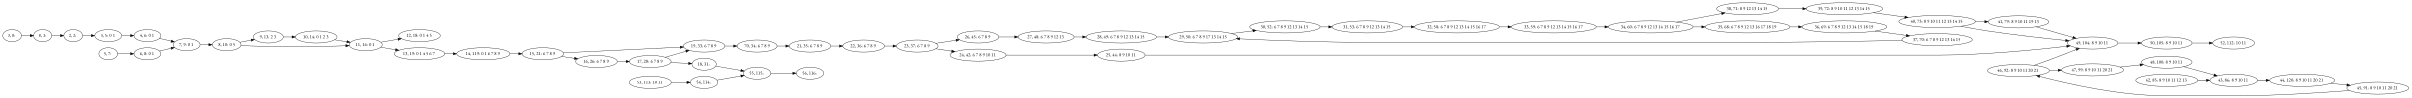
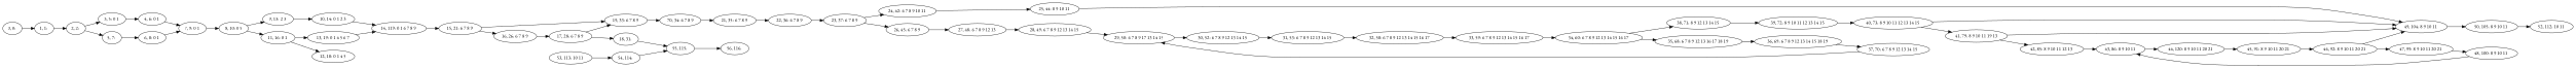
  digraph {
    fontname="EB Garamond"
    rankdir=LR
    node [fontname="EB Garamond"]
    edge [fontname="EB Garamond"]
    n1 [label="0, 0: "]
-   n2 [label="8, 1:"]
+   n2 [label="1, 1: "]
    n3 [label="2, 2: "]
    n4 [label="3, 5: 0 1 "]
    n5 [label="5, 7: "]
    n6 [label="4, 6: 0 1 "]
    n7 [label="6, 8: 0 1 "]
    n8 [label="7, 9: 0 1 "]
    n9 [label="8, 10: 0 5"]
    n10 [label="9, 13: 2 3 "]
    n11 [label="11, 16: 0 1 "]
    n12 [label="10, 14: 0 1 2 3 "]
    n13 [label="12, 18: 0 1 4 5 "]
    n14 [label="13, 19: 0 1 4 5 6 7 "]
    n15 [label="14, 119: 0 1 6 7 8 9 "]
    n16 [label="15, 21: 6 7 8 9 "]
    n17 [label="16, 26: 6 7 8 9 "]
    n18 [label="19, 33: 6 7 8 9 "]
    n19 [label="17, 28: 6 7 8 9 "]
    n20 [label="70, 34: 6 7 8 9"]
    n21 [label="18, 31: "]
    n22 [label="55, 115: "]
    n23 [label="56, 116: "]
    n24 [label="21, 35: 6 7 8 9 "]
    n25 [label="22, 36: 6 7 8 9 "]
    n26 [label="23, 37: 6 7 8 9 "]
    n27 [label="24, 42: 6 7 8 9 10 11 "]
    n28 [label="26, 45: 6 7 8 9 "]
    n29 [label="25, 44: 8 9 10 11 "]
    n30 [label="27, 48: 6 7 8 9 12 13 "]
    n31 [label="49, 104: 8 9 10 11 "]
    n32 [label="50, 105: 8 9 10 11 "]
    n33 [label="28, 49: 6 7 8 9 12 13 14 15 "]
    n34 [label="29, 50: 6 7 8 9 17 13 14 15"]
    n35 [label="30, 52: 6 7 8 9 12 13 14 15 "]
    n36 [label="31, 53: 6 7 8 9 12 13 14 15 "]
    n37 [label="32, 58: 6 7 8 9 12 13 14 15 16 17 "]
    n38 [label="33, 59: 6 7 8 9 12 13 14 15 16 17 "]
    n39 [label="38, 71: 8 9 12 13 14 15 "]
    n40 [label="39, 72: 8 9 10 11 12 13 14 15 "]
    n41 [label="34, 60: 6 7 8 9 12 13 14 15 16 17 "]
    n42 [label="35, 68: 6 7 8 9 12 13 16 17 18 19 "]
    n43 [label="36, 69: 6 7 8 9 12 13 14 15 18 19 "]
    n44 [label="37, 70: 6 7 8 9 12 13 14 15 "]
    n45 [label="40, 73: 8 9 10 11 12 13 14 15 "]
    n46 [label="41, 79: 8 9 10 11 19 13"]
    n47 [label="42, 85: 8 9 10 11 12 13 "]
    n48 [label="43, 86: 8 9 10 11 "]
    n49 [label="44, 120: 8 9 10 11 20 21 "]
    n50 [label="45, 91: 8 9 10 11 20 21 "]
    n51 [label="46, 92: 8 9 10 11 20 21 "]
    n52 [label="47, 99: 8 9 10 11 20 21 "]
    n53 [label="48, 100: 8 9 10 11 "]
    n54 [label="52, 112: 10 11 "]
    n55 [label="53, 113: 10 11 "]
    n56 [label="54, 114: "]
    n1 -> n2
    n2 -> n3
    n3 -> n4
+   n3 -> n5
    n4 -> n6
    n5 -> n7
    n6 -> n8
    n7 -> n8
    n8 -> n9
    n9 -> n10
    n9 -> n11
    n10 -> n12
    n11 -> n13
    n11 -> n14
-   n12 -> n11
+   n12 -> n15
    n14 -> n15
    n15 -> n16
    n16 -> n17
    n16 -> n18
    n17 -> n19
    n18 -> n20
    n19 -> n18
    n19 -> n21
    n20 -> n24
    n21 -> n22
    n22 -> n23
    n24 -> n25
    n25 -> n26
    n26 -> n27
    n26 -> n28
    n27 -> n29
    n28 -> n30
    n29 -> n31
    n30 -> n33
    n31 -> n32
    n32 -> n54
    n33 -> n34
    n34 -> n35
    n35 -> n36
    n36 -> n37
    n37 -> n38
    n38 -> n41
    n39 -> n40
    n40 -> n45
    n41 -> n39
    n41 -> n42
    n42 -> n43
    n43 -> n44
    n44 -> n34
    n45 -> n31
    n45 -> n46
    n46 -> n31
+   n46 -> n47
    n47 -> n48
    n48 -> n49
    n49 -> n50
    n50 -> n51
    n51 -> n31
    n51 -> n52
    n52 -> n53
    n53 -> n48
    n55 -> n56
    n56 -> n22
  }
